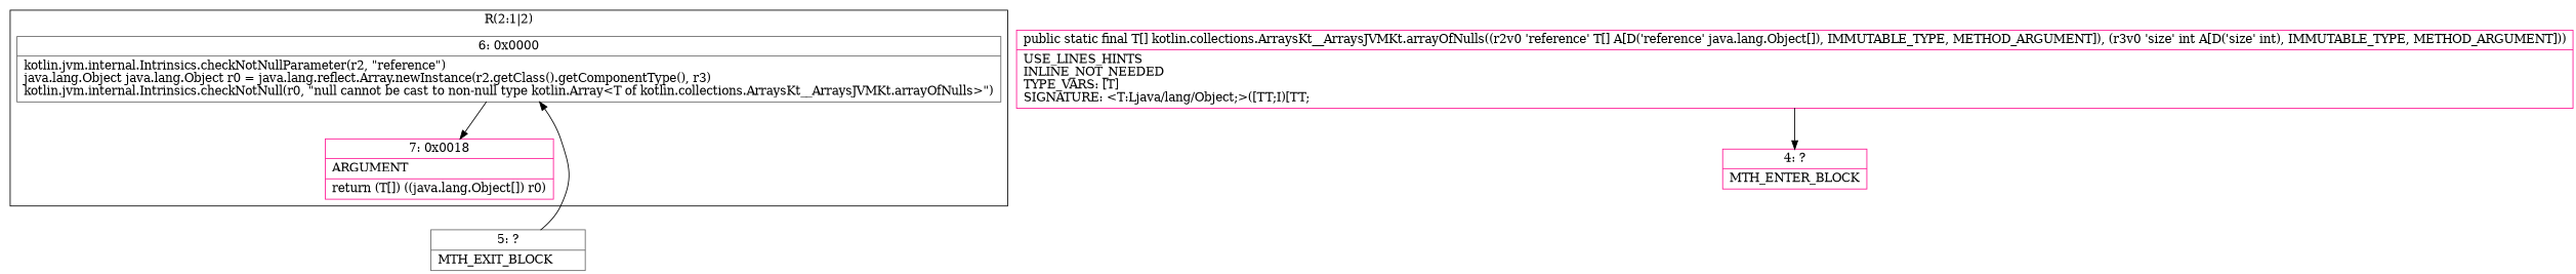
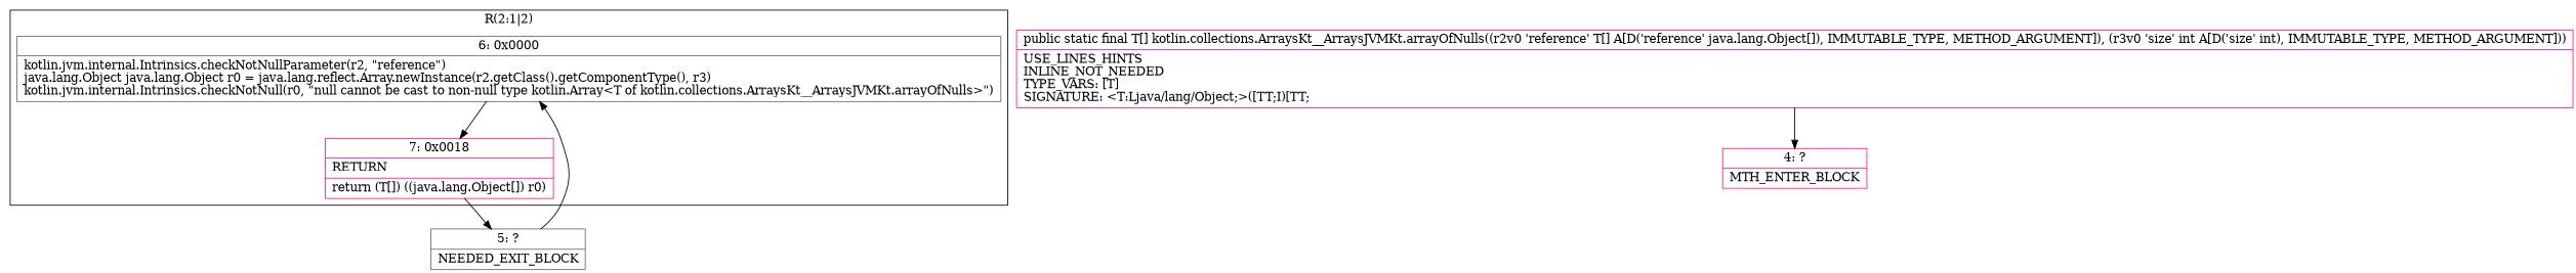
  digraph {
    node [color=deeppink shape=record]
    n1 [color=gray40 label="{6\:\ 0x0000|kotlin.jvm.internal.Intrinsics.checkNotNullParameter(r2, \"reference\")\ljava.lang.Object java.lang.Object r0 = java.lang.reflect.Array.newInstance(r2.getClass().getComponentType(), r3)\lkotlin.jvm.internal.Intrinsics.checkNotNull(r0, \"null cannot be cast to non\-null type kotlin.Array\<T of kotlin.collections.ArraysKt__ArraysJVMKt.arrayOfNulls\>\")\l}"]
-   n2 [label="{7\:\ 0x0018|ARGUMENT\l|return (T[]) ((java.lang.Object[]) r0)\l}"]
-   n3 [color=gray40 label="{5\:\ ?|MTH_EXIT_BLOCK\l}"]
+   n2 [label="{7\:\ 0x0018|RETURN\l|return (T[]) ((java.lang.Object[]) r0)\l}"]
+   n3 [color=gray40 label="{5\:\ ?|NEEDED_EXIT_BLOCK\l}"]
    n4 [label="{4\:\ ?|MTH_ENTER_BLOCK\l}"]
    n5 [label="{public static final T[] kotlin.collections.ArraysKt__ArraysJVMKt.arrayOfNulls((r2v0 'reference' T[] A[D('reference' java.lang.Object[]), IMMUTABLE_TYPE, METHOD_ARGUMENT]), (r3v0 'size' int A[D('size' int), IMMUTABLE_TYPE, METHOD_ARGUMENT]))  | USE_LINES_HINTS\lINLINE_NOT_NEEDED\lTYPE_VARS: [T]\lSIGNATURE: \<T:Ljava\/lang\/Object;\>([TT;I)[TT;\l}"]
    subgraph cluster_1 {
      label="R(2:1|2)"
      n1
      n2
    }
    n1 -> n2
+   n2 -> n3
    n3 -> n1
    n5 -> n4
  }
